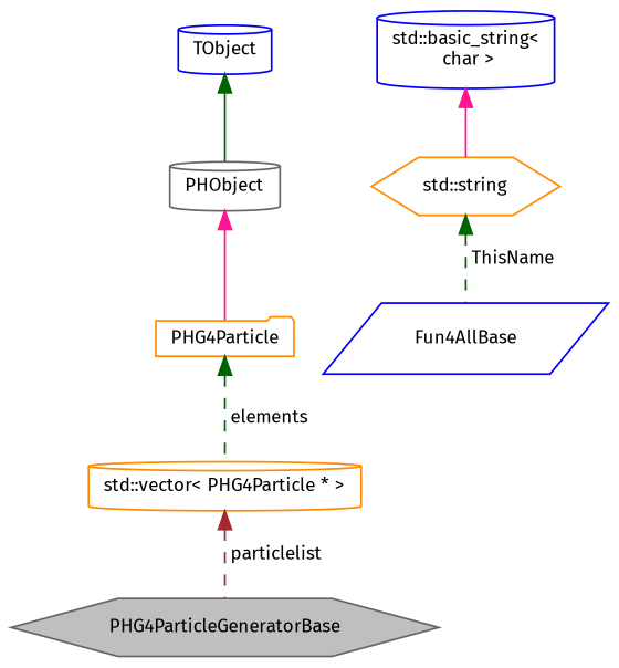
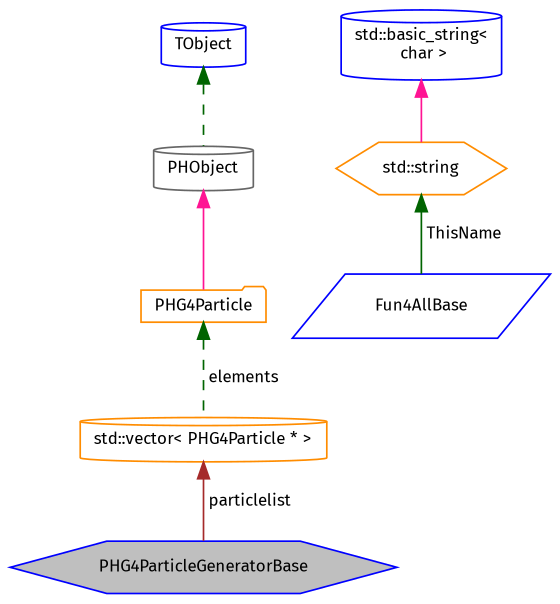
  digraph {
    fontname="Fira Sans"
    node [color=blue fontname="Fira Sans" fontsize=10 shape=cylinder]
    edge [color=darkgreen dir=back fontname="Fira Sans" fontsize=10 labelfontname=FreeSans labelfontsize=10 style=dashed]
-   n1 [color=gray40 fillcolor=grey75 fontcolor=black height=0.2 label=PHG4ParticleGeneratorBase shape=hexagon style=filled width=0.4]
+   n1 [fillcolor=grey75 fontcolor=black height=0.2 label=PHG4ParticleGeneratorBase shape=hexagon style=filled width=0.4]
    n2 [height=0.2 label=Fun4AllBase shape=parallelogram width=0.4]
    n3 [color=darkorange height=0.2 label="std::string" shape=hexagon width=0.4]
    n4 [height=0.2 label="std::basic_string\<\l char \>" width=0.4]
    n5 [color=darkorange height=0.2 label="std::vector\< PHG4Particle * \>" width=0.4]
    n6 [color=darkorange height=0.2 label=PHG4Particle shape=folder width=0.4]
    n7 [color=gray40 height=0.2 label=PHObject width=0.4]
    n8 [height=0.2 label=TObject width=0.4]
-   n3 -> n2 [label=" ThisName"]
+   n3 -> n2 [label=" ThisName" style=solid]
    n4 -> n3 [color=deeppink style=solid]
-   n5 -> n1 [color=brown label=" particlelist"]
+   n5 -> n1 [color=brown label=" particlelist" style=solid]
    n6 -> n5 [label=" elements"]
    n7 -> n6 [color=deeppink style=solid]
-   n8 -> n7 [style=solid]
+   n8 -> n7
  }
